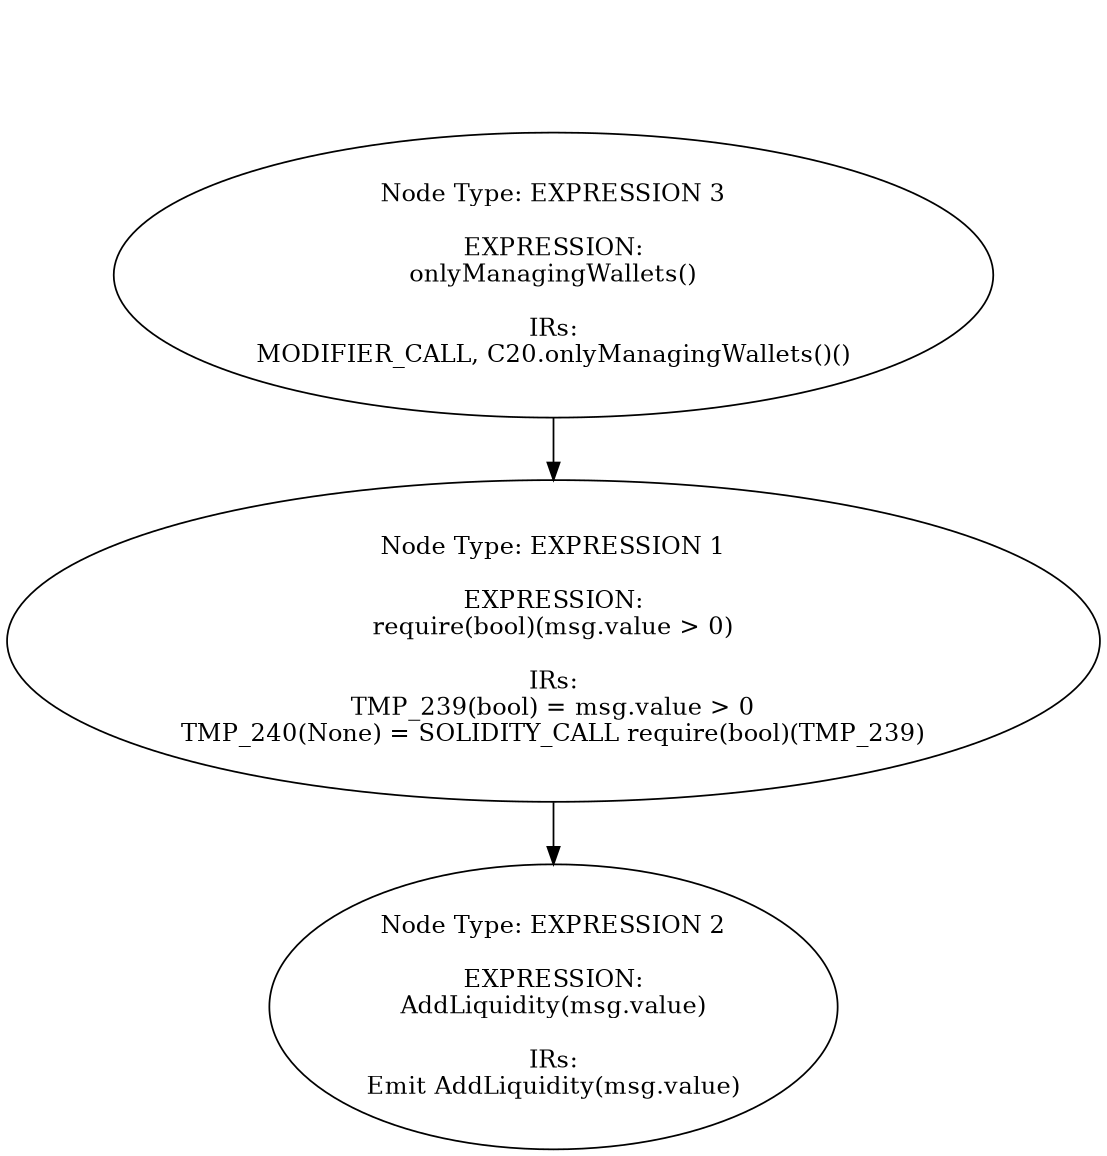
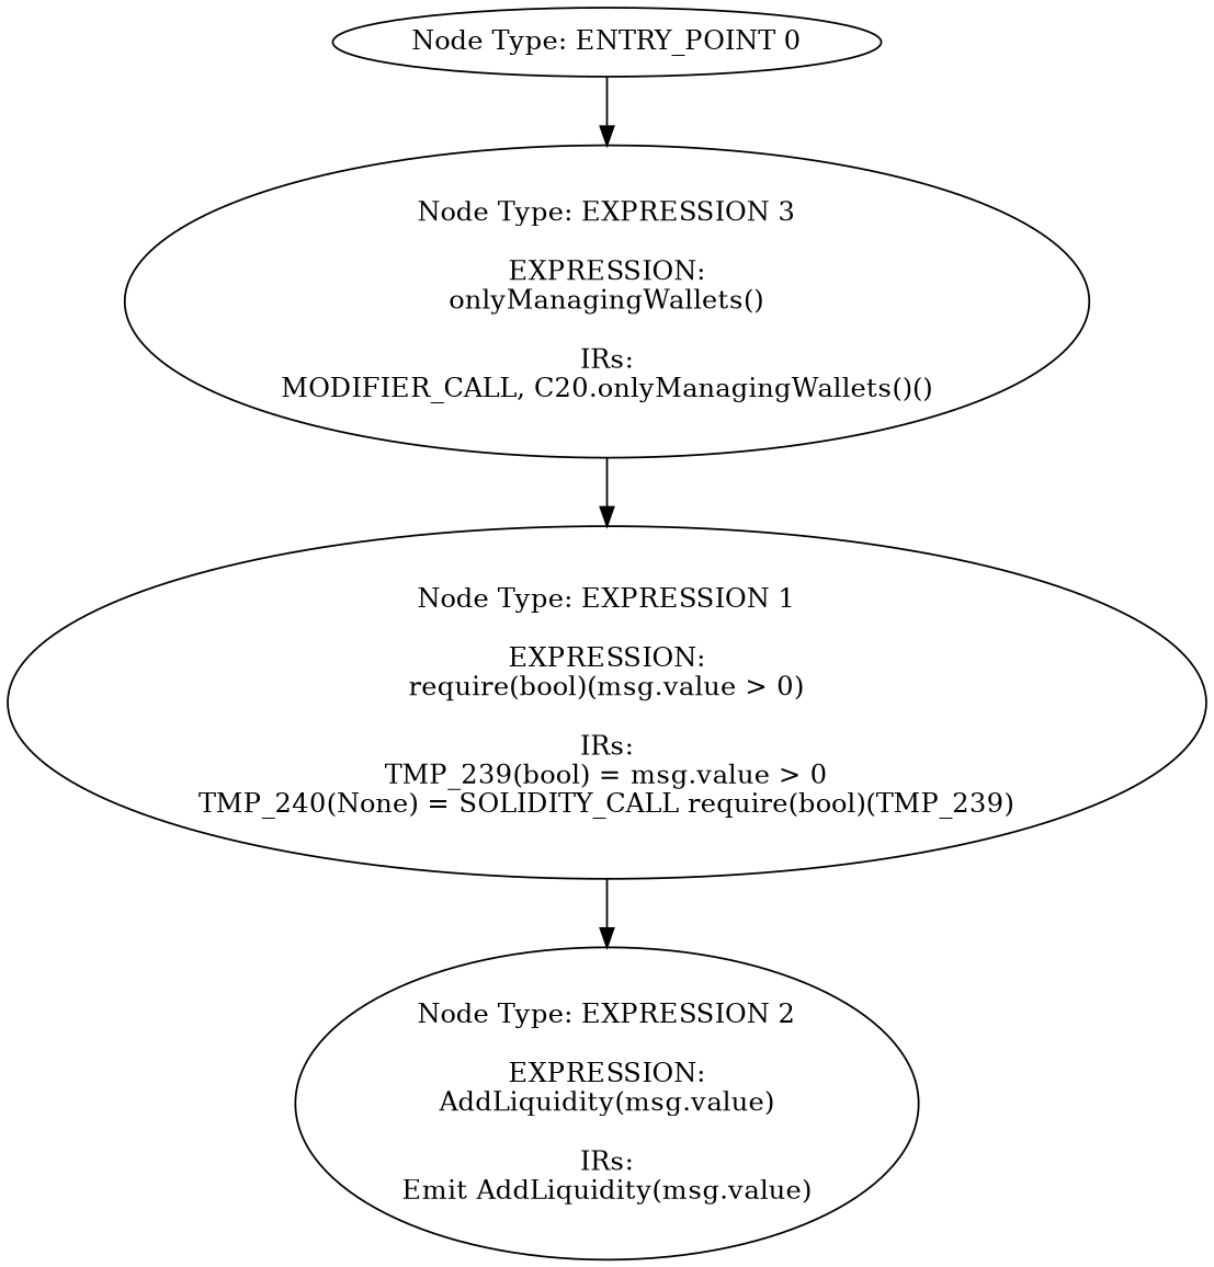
  digraph {
+   n1 [label="Node Type: ENTRY_POINT 0\n"]
    n2 [label="Node Type: EXPRESSION 3\n\nEXPRESSION:\nonlyManagingWallets()\n\nIRs:\nMODIFIER_CALL, C20.onlyManagingWallets()()"]
    n3 [label="Node Type: EXPRESSION 1\n\nEXPRESSION:\nrequire(bool)(msg.value > 0)\n\nIRs:\nTMP_239(bool) = msg.value > 0\nTMP_240(None) = SOLIDITY_CALL require(bool)(TMP_239)"]
    n4 [label="Node Type: EXPRESSION 2\n\nEXPRESSION:\nAddLiquidity(msg.value)\n\nIRs:\nEmit AddLiquidity(msg.value)"]
+   n1 -> n2
    n2 -> n3
    n3 -> n4
  }
